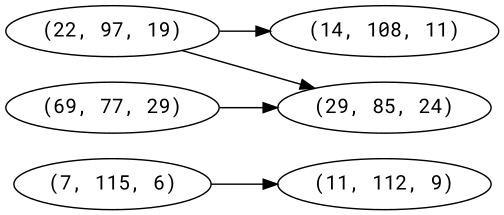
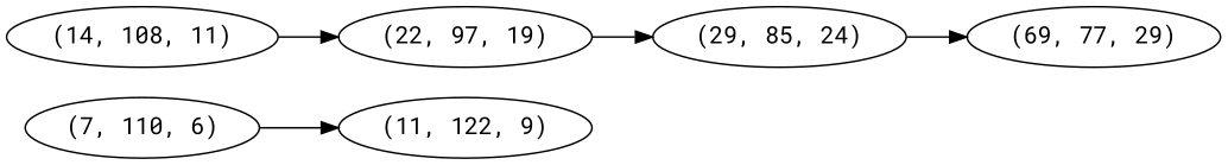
  digraph {
    fontname="Roboto Mono"
    rankdir=LR
    node [fontname="Roboto Mono"]
    edge [fontname="Roboto Mono"]
-   "(7, 115, 6)"
-   "(11, 112, 9)"
+   "(7, 115, 6)" [label="(7, 110, 6)"]
+   "(11, 112, 9)" [label="(11, 122, 9)"]
    "(14, 108, 11)"
    "(22, 97, 19)"
    "(29, 85, 24)"
    "(69, 77, 29)"
    "(7, 115, 6)" -> "(11, 112, 9)"
-   "(22, 97, 19)" -> "(14, 108, 11)"
+   "(14, 108, 11)" -> "(22, 97, 19)"
    "(22, 97, 19)" -> "(29, 85, 24)"
-   "(69, 77, 29)" -> "(29, 85, 24)"
+   "(29, 85, 24)" -> "(69, 77, 29)"
  }
